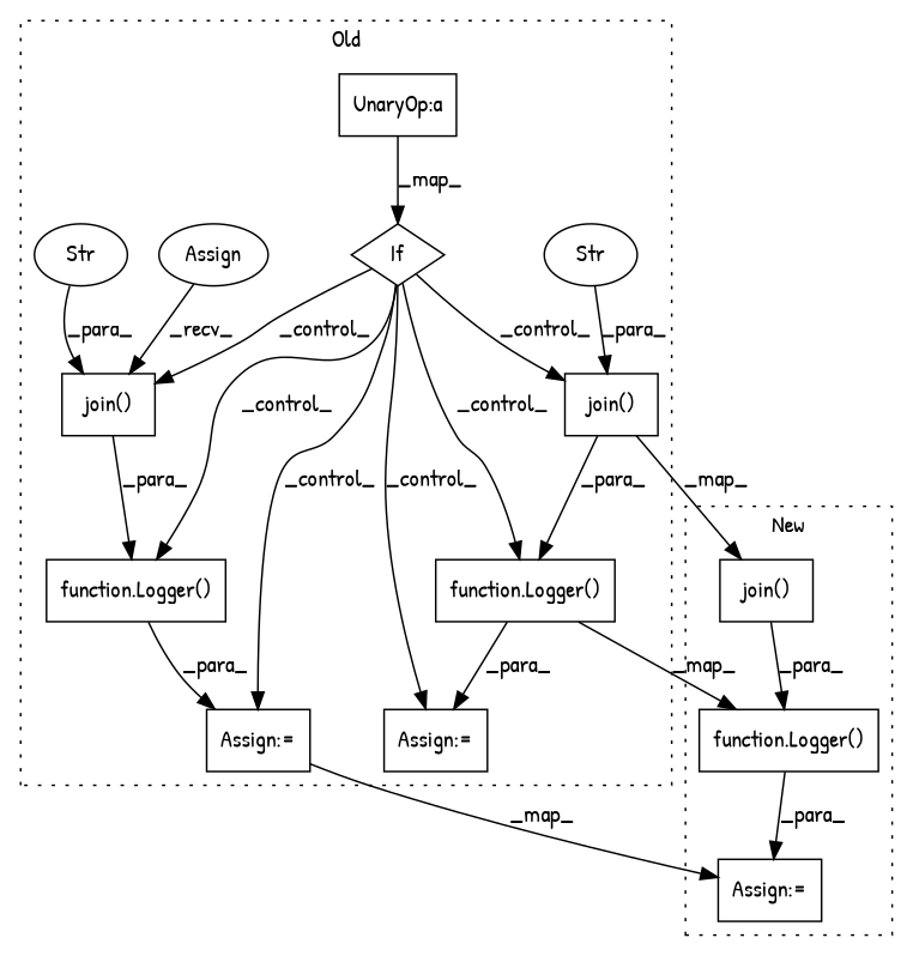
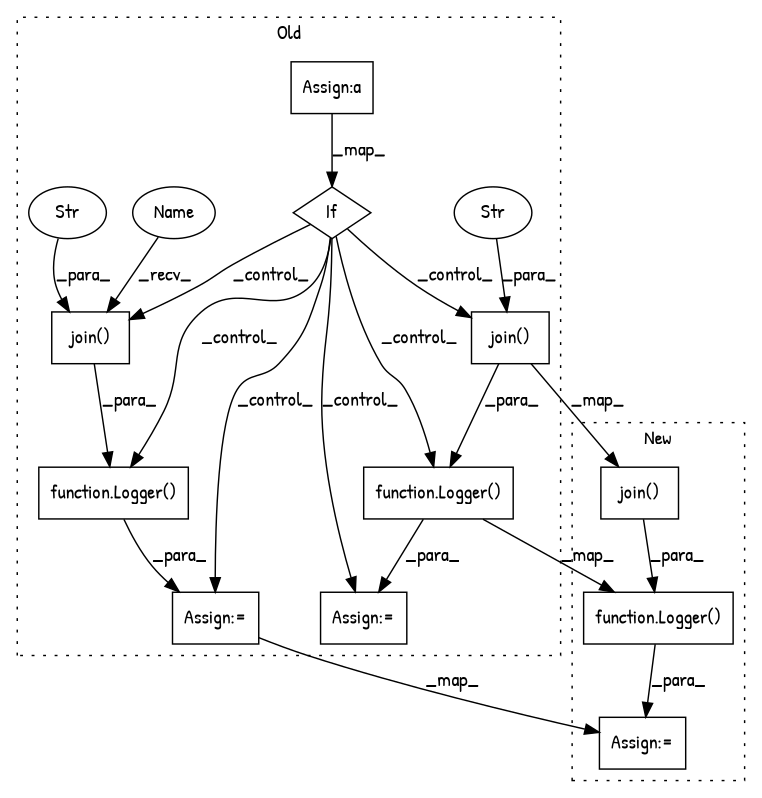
  digraph {
    fontname="Patrick Hand"
    node [a=75 fontname="Patrick Hand" l=3 shape=box]
    edge [fontname="Patrick Hand"]
    n1 [l="7,1" label="function.Logger()" s="1319,1366"]
    n2 [a=96 label=If s=1276 shape=diamond]
-   n3 [a=61 l=17 label="UnaryOp:a" s=1279]
+   n3 [a=61 l=17 label="Assign:a" s=1279]
    n4 [l="9,1" label="join()" s="1326,1365"]
    n5 [a=66 l=15 label=Str s=1350 shape=ellipse]
    n6 [l="9,1" label="join()" s="1406,1444"]
    n7 [a=66 l=14 label=Str s=1430 shape=ellipse]
    n8 [l="7,1" label="function.Logger()" s="1399,1445"]
    n9 [a=68 label="Assign:=" s=1316]
    n10 [a=68 label="Assign:=" s=1396]
-   n11 [a=87 label=Assign s=1406 shape=ellipse]
+   n11 [a=87 label=Name s=1406 shape=ellipse]
    n12 [l="7,1" label="function.Logger()" s="1286,1326"]
    n13 [l="9,1" label="join()" s="1293,1325"]
    n14 [a=68 label="Assign:=" s=1283]
    subgraph cluster_1 {
      label=Old
      style=dotted
      n1
      n2
      n3
      n4
      n5
      n6
      n7
      n8
      n9
      n10
      n11
    }
    subgraph cluster_2 {
      label=New
      style=dotted
      n12
      n13
      n14
    }
    n1 -> n9 [label=_para_]
    n1 -> n12 [label=_map_]
    n2 -> n1 [label=_control_]
    n2 -> n4 [label=_control_]
    n2 -> n6 [label=_control_]
    n2 -> n8 [label=_control_]
    n2 -> n9 [label=_control_]
    n2 -> n10 [label=_control_]
    n3 -> n2 [label=_map_]
    n4 -> n1 [label=_para_]
    n4 -> n13 [label=_map_]
    n5 -> n4 [label=_para_]
    n6 -> n8 [label=_para_]
    n7 -> n6 [label=_para_]
    n8 -> n10 [label=_para_]
    n10 -> n14 [label=_map_]
    n11 -> n6 [label=_recv_]
    n12 -> n14 [label=_para_]
    n13 -> n12 [label=_para_]
  }
